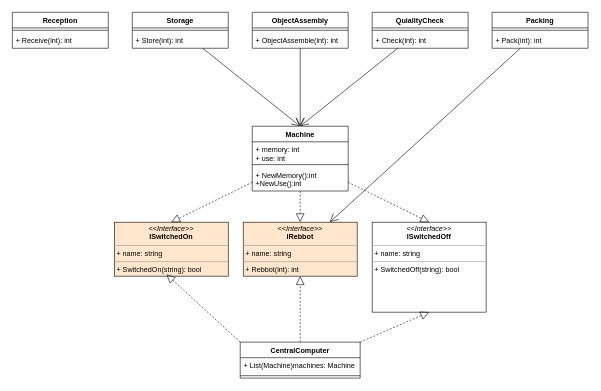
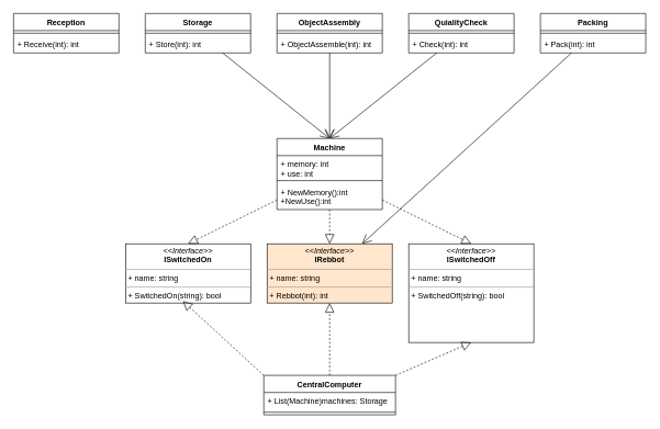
  <mxCell id="0" />
  <mxCell id="1" parent="0" />
  <mxCell id="2" value="Packing" style="swimlane;fontStyle=1;align=center;verticalAlign=top;childLayout=stackLayout;horizontal=1;startSize=26;horizontalStack=0;resizeParent=1;resizeParentMax=0;resizeLast=0;collapsible=1;marginBottom=0;" parent="1" vertex="1"><mxGeometry x="820" y="20" width="160" height="60" as="geometry" /></mxCell>
  <mxCell id="3" value="" style="line;strokeWidth=1;fillColor=none;align=left;verticalAlign=middle;spacingTop=-1;spacingLeft=3;spacingRight=3;rotatable=0;labelPosition=right;points=[];portConstraint=eastwest;" parent="2" vertex="1"><mxGeometry y="26" width="160" height="8" as="geometry" /></mxCell>
  <mxCell id="4" value="+ Pack(int): int" style="text;strokeColor=none;fillColor=none;align=left;verticalAlign=top;spacingLeft=4;spacingRight=4;overflow=hidden;rotatable=0;points=[[0,0.5],[1,0.5]];portConstraint=eastwest;" parent="2" vertex="1"><mxGeometry y="34" width="160" height="26" as="geometry" /></mxCell>
  <mxCell id="5" value="QuialityCheck" style="swimlane;fontStyle=1;align=center;verticalAlign=top;childLayout=stackLayout;horizontal=1;startSize=26;horizontalStack=0;resizeParent=1;resizeParentMax=0;resizeLast=0;collapsible=1;marginBottom=0;" parent="1" vertex="1"><mxGeometry x="620" y="20" width="160" height="60" as="geometry" /></mxCell>
  <mxCell id="6" value="" style="line;strokeWidth=1;fillColor=none;align=left;verticalAlign=middle;spacingTop=-1;spacingLeft=3;spacingRight=3;rotatable=0;labelPosition=right;points=[];portConstraint=eastwest;" parent="5" vertex="1"><mxGeometry y="26" width="160" height="8" as="geometry" /></mxCell>
  <mxCell id="7" value="+ Check(int): int" style="text;strokeColor=none;fillColor=none;align=left;verticalAlign=top;spacingLeft=4;spacingRight=4;overflow=hidden;rotatable=0;points=[[0,0.5],[1,0.5]];portConstraint=eastwest;" parent="5" vertex="1"><mxGeometry y="34" width="160" height="26" as="geometry" /></mxCell>
  <mxCell id="8" value="ObjectAssembly" style="swimlane;fontStyle=1;align=center;verticalAlign=top;childLayout=stackLayout;horizontal=1;startSize=26;horizontalStack=0;resizeParent=1;resizeParentMax=0;resizeLast=0;collapsible=1;marginBottom=0;" parent="1" vertex="1"><mxGeometry x="420" y="20" width="160" height="60" as="geometry" /></mxCell>
  <mxCell id="9" value="" style="line;strokeWidth=1;fillColor=none;align=left;verticalAlign=middle;spacingTop=-1;spacingLeft=3;spacingRight=3;rotatable=0;labelPosition=right;points=[];portConstraint=eastwest;" parent="8" vertex="1"><mxGeometry y="26" width="160" height="8" as="geometry" /></mxCell>
  <mxCell id="10" value="+ ObjectAssemble(int): int" style="text;strokeColor=none;fillColor=none;align=left;verticalAlign=top;spacingLeft=4;spacingRight=4;overflow=hidden;rotatable=0;points=[[0,0.5],[1,0.5]];portConstraint=eastwest;" parent="8" vertex="1"><mxGeometry y="34" width="160" height="26" as="geometry" /></mxCell>
  <mxCell id="11" value="Storage" style="swimlane;fontStyle=1;align=center;verticalAlign=top;childLayout=stackLayout;horizontal=1;startSize=26;horizontalStack=0;resizeParent=1;resizeParentMax=0;resizeLast=0;collapsible=1;marginBottom=0;" parent="1" vertex="1"><mxGeometry x="220" y="20" width="160" height="60" as="geometry" /></mxCell>
  <mxCell id="12" value="" style="line;strokeWidth=1;fillColor=none;align=left;verticalAlign=middle;spacingTop=-1;spacingLeft=3;spacingRight=3;rotatable=0;labelPosition=right;points=[];portConstraint=eastwest;" parent="11" vertex="1"><mxGeometry y="26" width="160" height="8" as="geometry" /></mxCell>
  <mxCell id="13" value="+ Store(int): int" style="text;strokeColor=none;fillColor=none;align=left;verticalAlign=top;spacingLeft=4;spacingRight=4;overflow=hidden;rotatable=0;points=[[0,0.5],[1,0.5]];portConstraint=eastwest;" parent="11" vertex="1"><mxGeometry y="34" width="160" height="26" as="geometry" /></mxCell>
  <mxCell id="14" value="Reception" style="swimlane;fontStyle=1;align=center;verticalAlign=top;childLayout=stackLayout;horizontal=1;startSize=26;horizontalStack=0;resizeParent=1;resizeParentMax=0;resizeLast=0;collapsible=1;marginBottom=0;" parent="1" vertex="1"><mxGeometry x="20" y="20" width="160" height="60" as="geometry" /></mxCell>
  <mxCell id="15" value="" style="line;strokeWidth=1;fillColor=none;align=left;verticalAlign=middle;spacingTop=-1;spacingLeft=3;spacingRight=3;rotatable=0;labelPosition=right;points=[];portConstraint=eastwest;" parent="14" vertex="1"><mxGeometry y="26" width="160" height="8" as="geometry" /></mxCell>
  <mxCell id="16" value="+ Receive(int): int" style="text;strokeColor=none;fillColor=none;align=left;verticalAlign=top;spacingLeft=4;spacingRight=4;overflow=hidden;rotatable=0;points=[[0,0.5],[1,0.5]];portConstraint=eastwest;" parent="14" vertex="1"><mxGeometry y="34" width="160" height="26" as="geometry" /></mxCell>
  <mxCell id="17" value="" style="endArrow=open;endFill=1;endSize=12;html=1;entryX=0.5;entryY=0;entryDx=0;entryDy=0;" parent="1" source="11" target="34" edge="1"><mxGeometry width="160" relative="1" as="geometry"><mxPoint x="310" y="110" as="sourcePoint" /><mxPoint x="500" y="210" as="targetPoint" /></mxGeometry></mxCell>
  <mxCell id="18" value="" style="endArrow=open;endFill=1;endSize=12;html=1;entryX=0.5;entryY=0;entryDx=0;entryDy=0;" parent="1" source="8" target="34" edge="1"><mxGeometry width="160" relative="1" as="geometry"><mxPoint x="490" y="110" as="sourcePoint" /><mxPoint x="500" y="210" as="targetPoint" /></mxGeometry></mxCell>
  <mxCell id="19" value="" style="endArrow=open;endFill=1;endSize=12;html=1;entryX=0.5;entryY=0;entryDx=0;entryDy=0;" parent="1" source="5" target="34" edge="1"><mxGeometry width="160" relative="1" as="geometry"><mxPoint x="690" y="100" as="sourcePoint" /><mxPoint x="500" y="210" as="targetPoint" /></mxGeometry></mxCell>
  <mxCell id="20" value="" style="endArrow=open;endFill=1;endSize=12;html=1;" parent="1" source="2" target="23" edge="1"><mxGeometry width="160" relative="1" as="geometry"><mxPoint x="890" y="100" as="sourcePoint" /><mxPoint x="500" y="210" as="targetPoint" /></mxGeometry></mxCell>
  <mxCell id="21" value="" style="endArrow=block;dashed=1;endFill=0;endSize=12;html=1;entryX=0.5;entryY=0;entryDx=0;entryDy=0;" parent="1" source="24" edge="1"><mxGeometry width="160" relative="1" as="geometry"><mxPoint x="500" y="300" as="sourcePoint" /><mxPoint x="325" y="370" as="targetPoint" /></mxGeometry></mxCell>
  <mxCell id="22" value="&lt;p style=&quot;margin: 0px ; margin-top: 4px ; text-align: center&quot;&gt;&lt;i&gt;&amp;lt;&amp;lt;Interface&amp;gt;&amp;gt;&lt;/i&gt;&lt;br&gt;&lt;b&gt;ISwitchedOff&lt;/b&gt;&lt;br&gt;&lt;/p&gt;&lt;hr size=&quot;1&quot;&gt;&lt;p style=&quot;margin: 0px ; margin-left: 4px&quot;&gt;+ name: string&lt;br&gt;&lt;/p&gt;&lt;hr size=&quot;1&quot;&gt;&lt;p style=&quot;margin: 0px ; margin-left: 4px&quot;&gt;+ SwitchedOff(string): bool&lt;br&gt;&lt;/p&gt;" style="verticalAlign=top;align=left;overflow=fill;fontSize=12;fontFamily=Helvetica;html=1;" parent="1" vertex="1"><mxGeometry x="620" y="370" width="190" height="150" as="geometry" /></mxCell>
  <mxCell id="23" value="&lt;p style=&quot;margin: 0px ; margin-top: 4px ; text-align: center&quot;&gt;&lt;i&gt;&amp;lt;&amp;lt;Interface&amp;gt;&amp;gt;&lt;/i&gt;&lt;br&gt;&lt;b&gt;IRebbot&lt;/b&gt;&lt;br&gt;&lt;/p&gt;&lt;hr size=&quot;1&quot;&gt;&lt;p style=&quot;margin: 0px ; margin-left: 4px&quot;&gt;+ name: string&lt;br&gt;&lt;/p&gt;&lt;hr size=&quot;1&quot;&gt;&lt;p style=&quot;margin: 0px ; margin-left: 4px&quot;&gt;+ Rebbot(int): int&lt;br&gt;&lt;/p&gt;" style="verticalAlign=top;align=left;overflow=fill;fontSize=12;fontFamily=Helvetica;html=1;fillColor=#ffe6cc;" parent="1" vertex="1"><mxGeometry x="405" y="370" width="190" height="90" as="geometry" /></mxCell>
- <mxCell id="24" value="&lt;p style=&quot;margin: 0px ; margin-top: 4px ; text-align: center&quot;&gt;&lt;i&gt;&amp;lt;&amp;lt;Interface&amp;gt;&amp;gt;&lt;/i&gt;&lt;br&gt;&lt;b&gt;ISwitchedOn&lt;/b&gt;&lt;br&gt;&lt;/p&gt;&lt;hr size=&quot;1&quot;&gt;&lt;p style=&quot;margin: 0px ; margin-left: 4px&quot;&gt;+ name: string&lt;br&gt;&lt;/p&gt;&lt;hr size=&quot;1&quot;&gt;&lt;p style=&quot;margin: 0px ; margin-left: 4px&quot;&gt;+ SwitchedOn(string): bool&lt;br&gt;&lt;/p&gt;" style="verticalAlign=top;align=left;overflow=fill;fontSize=12;fontFamily=Helvetica;html=1;fillColor=#ffe6cc;" parent="1" vertex="1"><mxGeometry x="190" y="370" width="190" height="90" as="geometry" /></mxCell>
+ <mxCell id="24" value="&lt;p style=&quot;margin: 0px ; margin-top: 4px ; text-align: center&quot;&gt;&lt;i&gt;&amp;lt;&amp;lt;Interface&amp;gt;&amp;gt;&lt;/i&gt;&lt;br&gt;&lt;b&gt;ISwitchedOn&lt;/b&gt;&lt;br&gt;&lt;/p&gt;&lt;hr size=&quot;1&quot;&gt;&lt;p style=&quot;margin: 0px ; margin-left: 4px&quot;&gt;+ name: string&lt;br&gt;&lt;/p&gt;&lt;hr size=&quot;1&quot;&gt;&lt;p style=&quot;margin: 0px ; margin-left: 4px&quot;&gt;+ SwitchedOn(string): bool&lt;br&gt;&lt;/p&gt;" style="verticalAlign=top;align=left;overflow=fill;fontSize=12;fontFamily=Helvetica;html=1;" parent="1" vertex="1"><mxGeometry x="190" y="370" width="190" height="90" as="geometry" /></mxCell>
  <mxCell id="25" value="CentralComputer" style="swimlane;fontStyle=1;align=center;verticalAlign=top;childLayout=stackLayout;horizontal=1;startSize=26;horizontalStack=0;resizeParent=1;resizeParentMax=0;resizeLast=0;collapsible=1;marginBottom=0;" parent="1" vertex="1"><mxGeometry x="400" y="570" width="200" height="60" as="geometry" /></mxCell>
  <mxCell id="26" value="" style="endArrow=block;dashed=1;endFill=0;endSize=12;html=1;entryX=0.5;entryY=1;entryDx=0;entryDy=0;" parent="25" target="23" edge="1"><mxGeometry width="160" relative="1" as="geometry"><mxPoint x="100" as="sourcePoint" /><mxPoint x="260" as="targetPoint" /></mxGeometry></mxCell>
- <mxCell id="27" value="+ List(Machine)machines: Machine" style="text;strokeColor=none;fillColor=none;align=left;verticalAlign=top;spacingLeft=4;spacingRight=4;overflow=hidden;rotatable=0;points=[[0,0.5],[1,0.5]];portConstraint=eastwest;" parent="25" vertex="1"><mxGeometry y="26" width="200" height="26" as="geometry" /></mxCell>
+ <mxCell id="27" value="+ List(Machine)machines: Storage" style="text;strokeColor=none;fillColor=none;align=left;verticalAlign=top;spacingLeft=4;spacingRight=4;overflow=hidden;rotatable=0;points=[[0,0.5],[1,0.5]];portConstraint=eastwest;" parent="25" vertex="1"><mxGeometry y="26" width="200" height="26" as="geometry" /></mxCell>
  <mxCell id="28" value="" style="line;strokeWidth=1;fillColor=none;align=left;verticalAlign=middle;spacingTop=-1;spacingLeft=3;spacingRight=3;rotatable=0;labelPosition=right;points=[];portConstraint=eastwest;" parent="25" vertex="1"><mxGeometry y="52" width="200" height="8" as="geometry" /></mxCell>
  <mxCell id="29" value="" style="endArrow=block;dashed=1;endFill=0;endSize=12;html=1;entryX=0.5;entryY=0;entryDx=0;entryDy=0;" parent="1" source="34" target="24" edge="1"><mxGeometry width="160" relative="1" as="geometry"><mxPoint x="428.333" y="290" as="sourcePoint" /><mxPoint x="620" y="220" as="targetPoint" /></mxGeometry></mxCell>
  <mxCell id="30" value="" style="endArrow=block;dashed=1;endFill=0;endSize=12;html=1;" parent="1" source="34" target="23" edge="1"><mxGeometry width="160" relative="1" as="geometry"><mxPoint x="500" y="290" as="sourcePoint" /><mxPoint x="650" y="290" as="targetPoint" /></mxGeometry></mxCell>
  <mxCell id="31" value="" style="endArrow=block;dashed=1;endFill=0;endSize=12;html=1;entryX=0.5;entryY=0;entryDx=0;entryDy=0;" parent="1" source="34" target="22" edge="1"><mxGeometry width="160" relative="1" as="geometry"><mxPoint x="571.667" y="290" as="sourcePoint" /><mxPoint x="740" y="280" as="targetPoint" /></mxGeometry></mxCell>
  <mxCell id="32" value="" style="endArrow=block;dashed=1;endFill=0;endSize=12;html=1;entryX=0.5;entryY=1;entryDx=0;entryDy=0;exitX=1;exitY=0;exitDx=0;exitDy=0;" parent="1" source="25" target="22" edge="1"><mxGeometry width="160" relative="1" as="geometry"><mxPoint x="500" y="570" as="sourcePoint" /><mxPoint x="660" y="570" as="targetPoint" /></mxGeometry></mxCell>
  <mxCell id="33" value="" style="endArrow=block;dashed=1;endFill=0;endSize=12;html=1;entryX=0.458;entryY=0.967;entryDx=0;entryDy=0;entryPerimeter=0;exitX=0;exitY=0;exitDx=0;exitDy=0;" parent="1" source="25" target="24" edge="1"><mxGeometry width="160" relative="1" as="geometry"><mxPoint x="400" y="580" as="sourcePoint" /><mxPoint x="560" y="580" as="targetPoint" /></mxGeometry></mxCell>
  <mxCell id="34" value="Machine" style="swimlane;fontStyle=1;align=center;verticalAlign=top;childLayout=stackLayout;horizontal=1;startSize=26;horizontalStack=0;resizeParent=1;resizeParentMax=0;resizeLast=0;collapsible=1;marginBottom=0;" vertex="1" parent="1"><mxGeometry x="420" y="210" width="160" height="108" as="geometry" /></mxCell>
  <mxCell id="35" value="+ memory: int&#10;+ use: int" style="text;strokeColor=none;fillColor=none;align=left;verticalAlign=top;spacingLeft=4;spacingRight=4;overflow=hidden;rotatable=0;points=[[0,0.5],[1,0.5]];portConstraint=eastwest;" vertex="1" parent="34"><mxGeometry y="26" width="160" height="34" as="geometry" /></mxCell>
  <mxCell id="36" value="" style="line;strokeWidth=1;fillColor=none;align=left;verticalAlign=middle;spacingTop=-1;spacingLeft=3;spacingRight=3;rotatable=0;labelPosition=right;points=[];portConstraint=eastwest;" vertex="1" parent="34"><mxGeometry y="60" width="160" height="8" as="geometry" /></mxCell>
  <mxCell id="37" value="+ NewMemory():int&#10;+NewUse():int" style="text;strokeColor=none;fillColor=none;align=left;verticalAlign=top;spacingLeft=4;spacingRight=4;overflow=hidden;rotatable=0;points=[[0,0.5],[1,0.5]];portConstraint=eastwest;" vertex="1" parent="34"><mxGeometry y="68" width="160" height="40" as="geometry" /></mxCell>
